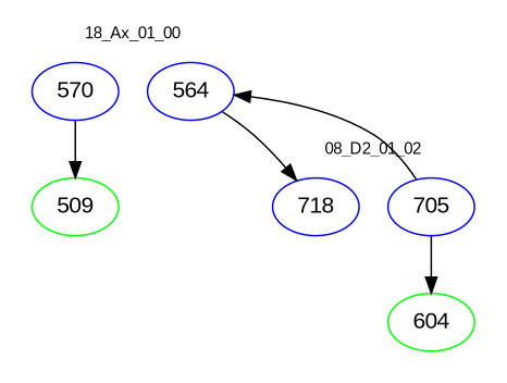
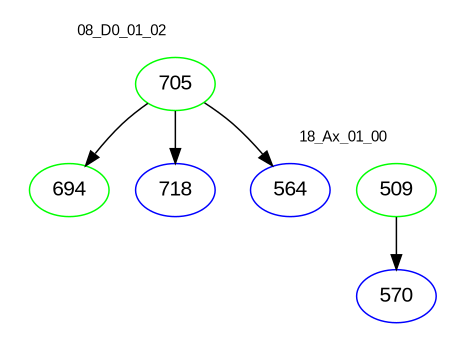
  digraph {
    fontname="Liberation Sans"
    node [color=blue fontname="Liberation Sans"]
    edge [color=black fontname="Liberation Sans"]
    n1 [label=570]
    n2 [color=green label=509]
    n3 [label=564]
-   n4 [label=705]
-   n5 [color=green label=604]
+   n4 [color=green label=705]
+   n5 [color=green label=694]
    n6 [label=718]
    subgraph cluster_1 {
      color=white
      fontsize=10
      label="18_Ax_01_00"
      n1
      n2
      n3
    }
    subgraph cluster_2 {
      color=white
      fontsize=10
-     label="08_D2_01_02"
+     label="08_D0_01_02"
      n4
      n5
      n6
    }
-   n1 -> n2
+   n2 -> n1
    n4 -> n3
    n4 -> n5
-   n3 -> n6
+   n4 -> n6
  }
